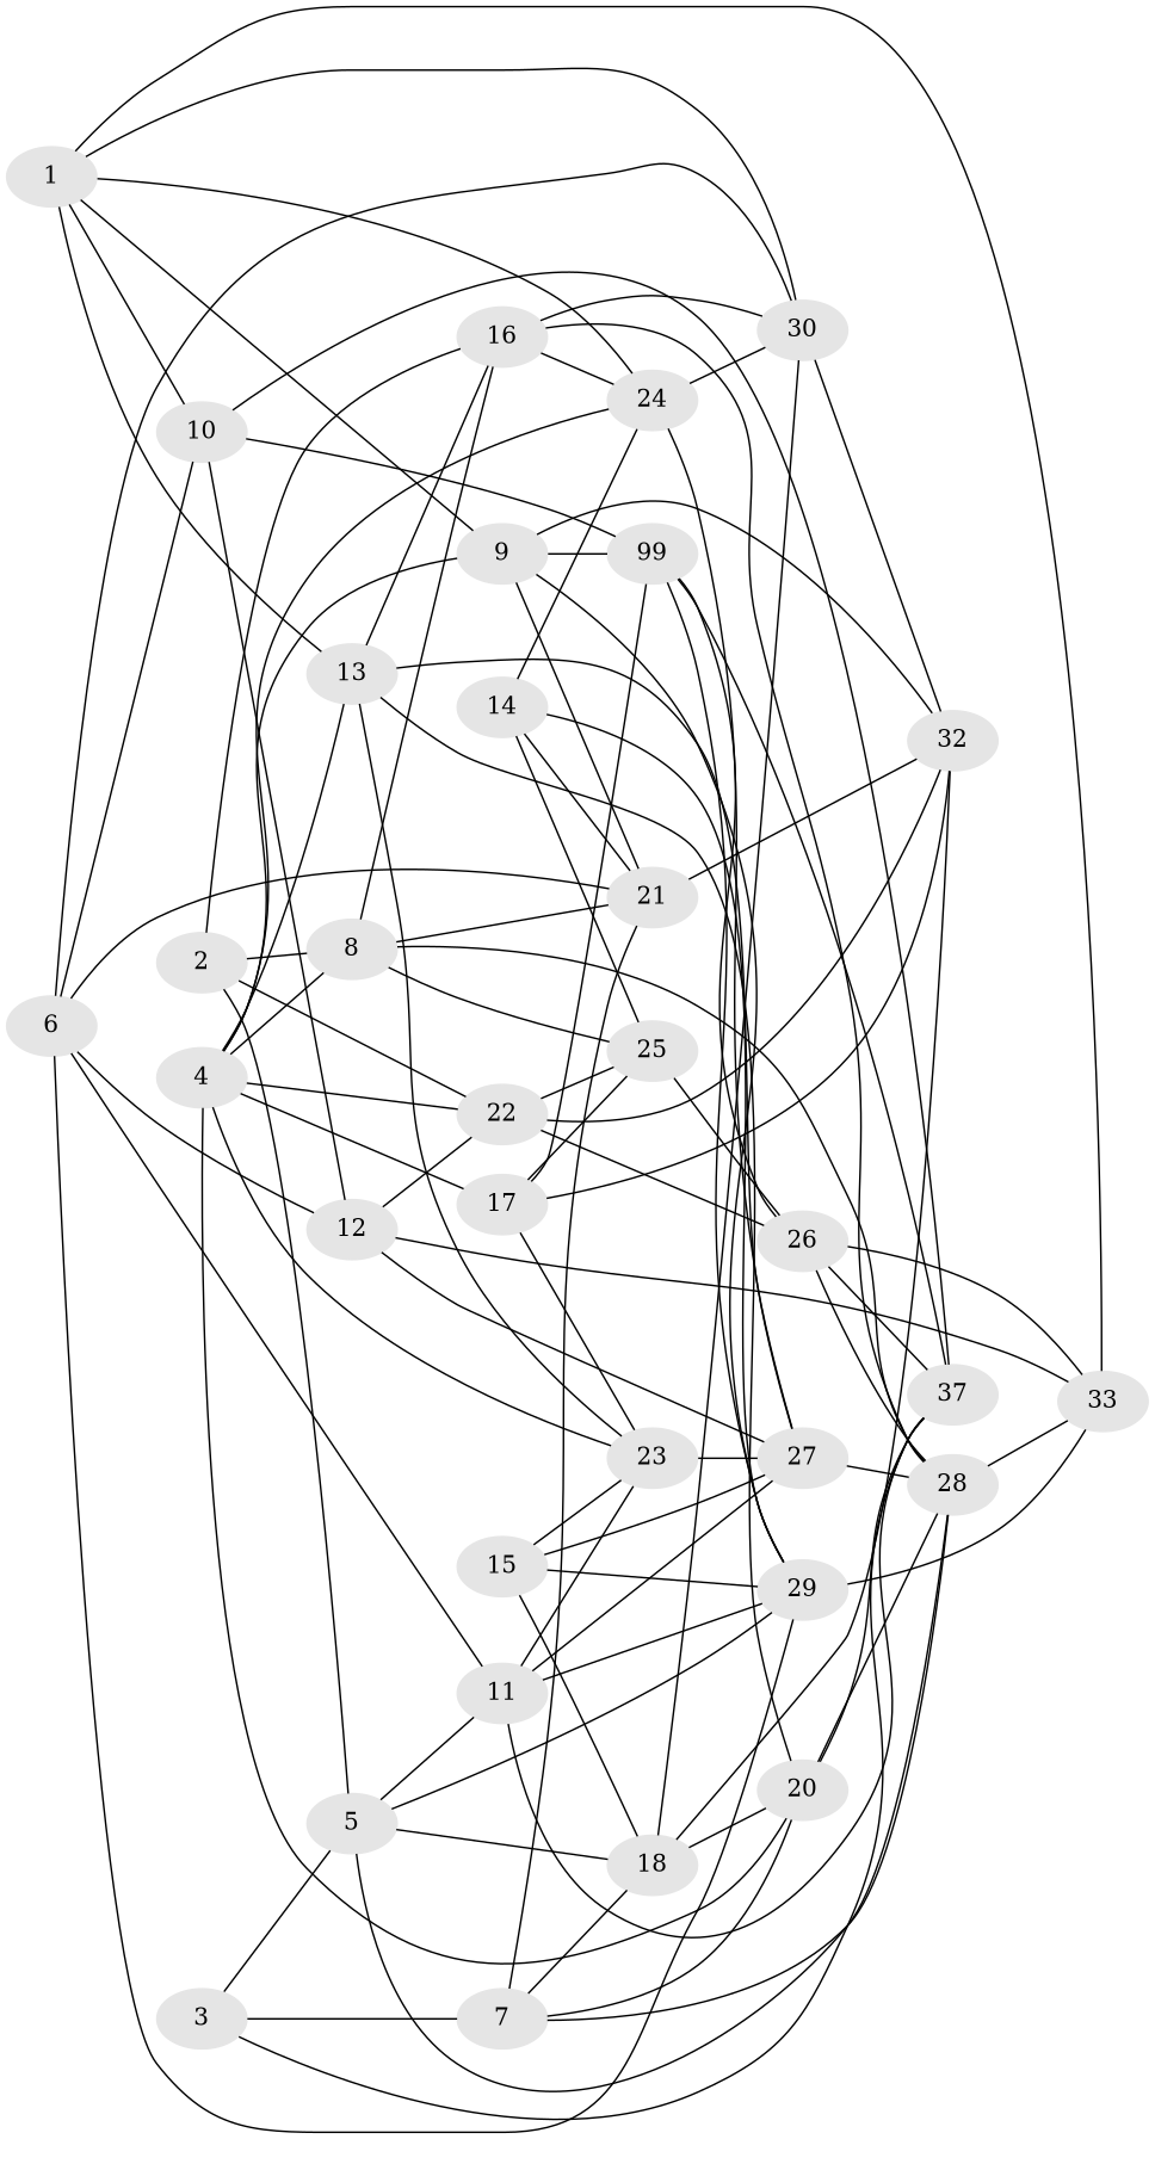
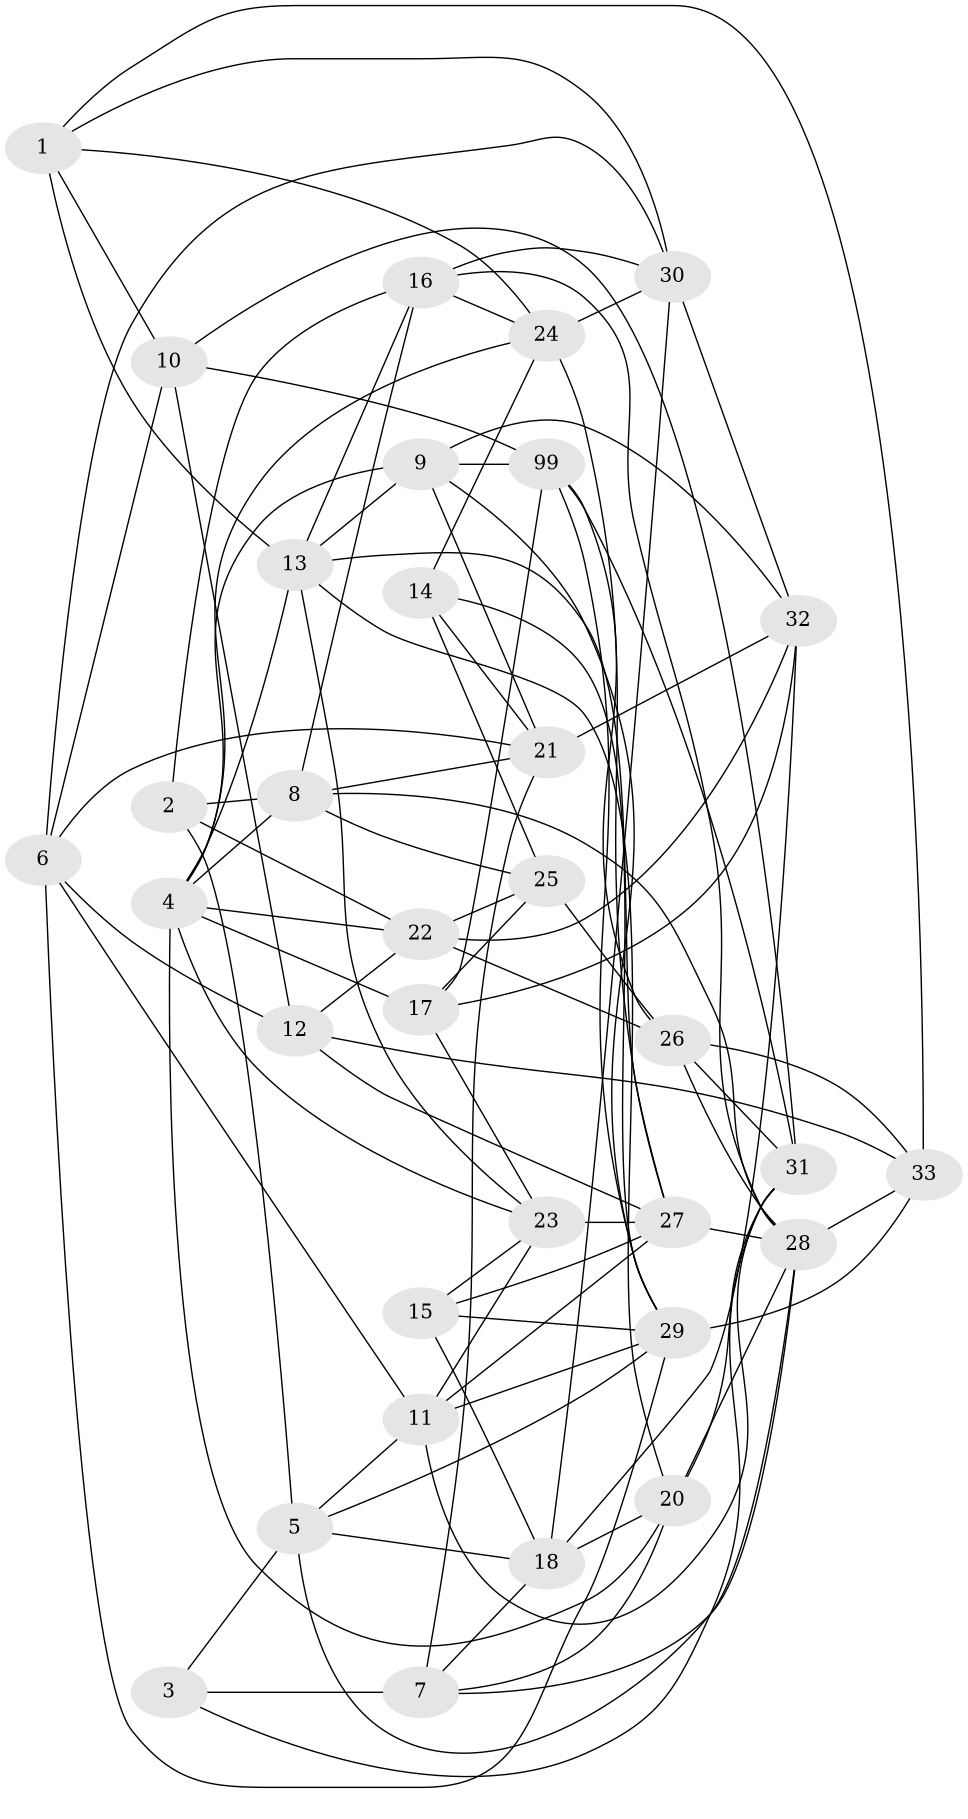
  graph {
    rankdir=LR
    node [color=gray90 style=filled]
    edge [weight=1.0]
    1
    9
    10
    13
    24
    30
    33
    29
    21
    n10 [label=99]
    32
-   31 [label=37]
+   31
    12
    16
    20
    23
    27
    2
    5
    8
    22
    11
    18
    28
    25
    26
    3
    7
    4
    17
    6
    14
    15
-   1 -- 9
+   13 -- 9
    1 -- 10
    1 -- 13
    1 -- 24
    1 -- 30
    1 -- 33
    9 -- 29
    9 -- 21
    9 -- n10
    9 -- 32
    10 -- n10
    10 -- 31
    10 -- 12 [weight=2.0]
    13 -- 16
    13 -- 20
    13 -- 23
    13 -- 27
    24 -- 30
    24 -- 27
    30 -- 32
    29 -- 33
    21 -- 32
    n10 -- 29
    n10 -- 31
    n10 -- 26
    12 -- 33
    12 -- 27
    12 -- 22
    16 -- 24
    16 -- 30
    16 -- 28
    20 -- 31
    20 -- 28
    23 -- 27
    27 -- 28
    2 -- 16
    2 -- 5
    2 -- 8
    2 -- 22
    5 -- 29
    5 -- 11
    5 -- 18
    5 -- 28
    8 -- 21
    8 -- 16
    8 -- 28
    8 -- 25
    22 -- 32
    22 -- 25
    22 -- 26
    11 -- 29
    11 -- 31
    11 -- 23
    11 -- 27
    18 -- 30
    18 -- 32
    18 -- 20
    28 -- 33 [weight=2.0]
    25 -- 26
    26 -- 33
    26 -- 31
    26 -- 28
    3 -- 31
    3 -- 5
    3 -- 7 [weight=2.0]
    7 -- 21
    7 -- 20
    7 -- 18
    7 -- 28
    4 -- 9
    4 -- 13
    4 -- 24
    4 -- 20
    4 -- 23
    4 -- 8
    4 -- 22
    4 -- 17
    17 -- n10
    17 -- 32
    17 -- 23
    17 -- 25 [weight=2.0]
    6 -- 10
    6 -- 30
    6 -- 29
    6 -- 21
    6 -- 12
    6 -- 11
    14 -- 24
    14 -- 29
    14 -- 21
    14 -- 25
    15 -- 29
    15 -- 23
    15 -- 27
    15 -- 18
  }
